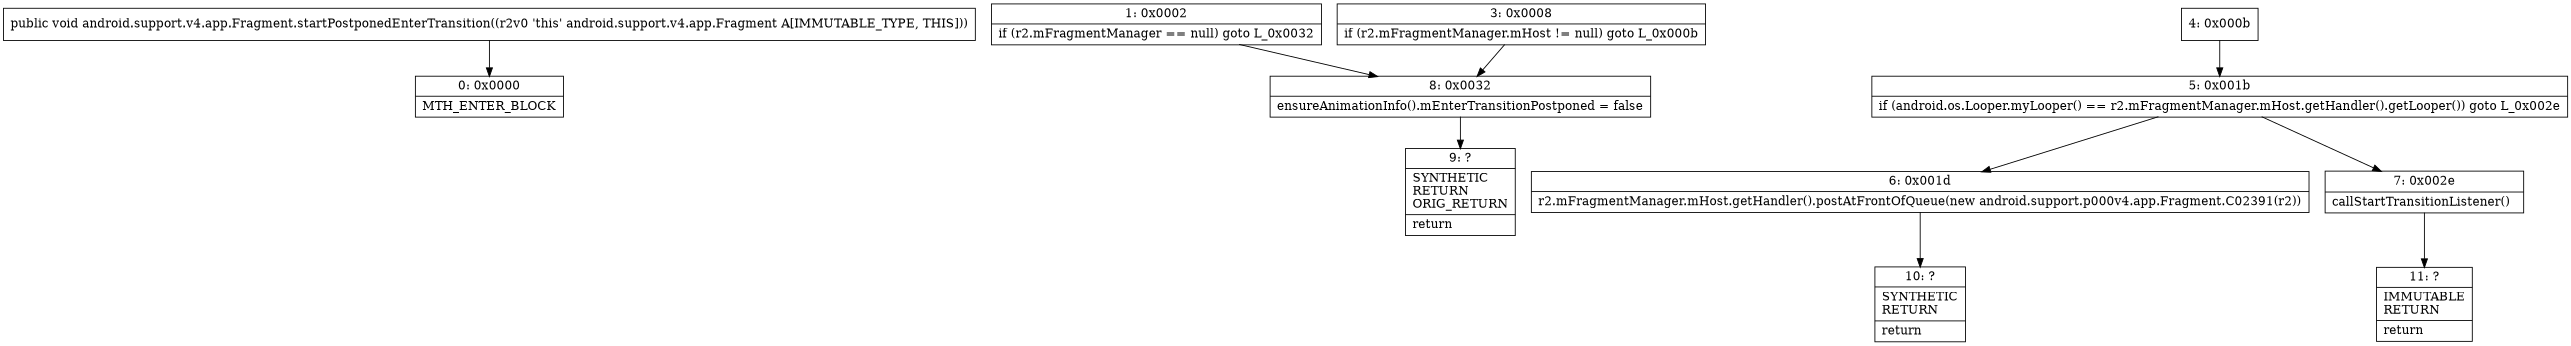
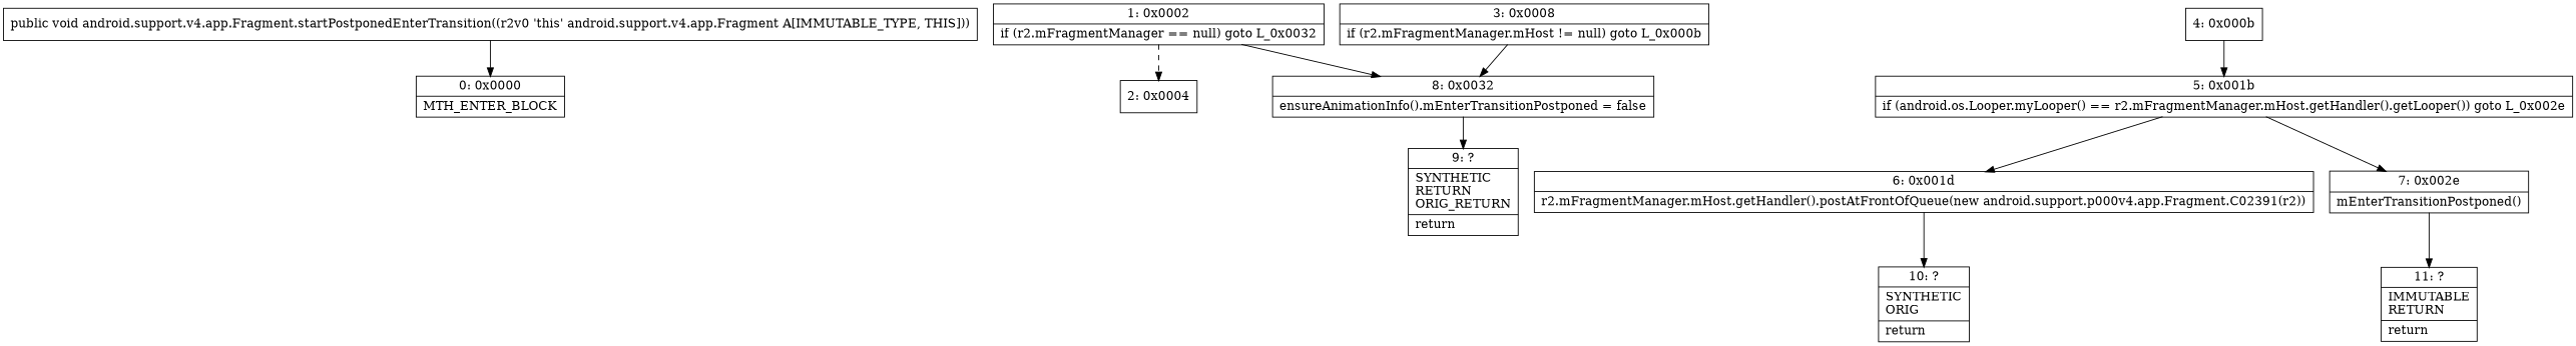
  digraph {
    node [shape=record]
    n1 [label="{0\:\ 0x0000|MTH_ENTER_BLOCK\l}"]
    n2 [label="{1\:\ 0x0002|if (r2.mFragmentManager == null) goto L_0x0032\l}"]
+   n3 [label="{2\:\ 0x0004}"]
    n4 [label="{8\:\ 0x0032|ensureAnimationInfo().mEnterTransitionPostponed = false\l}"]
    n5 [label="{9\:\ ?|SYNTHETIC\lRETURN\lORIG_RETURN\l|return\l}"]
    n6 [label="{3\:\ 0x0008|if (r2.mFragmentManager.mHost != null) goto L_0x000b\l}"]
    n7 [label="{4\:\ 0x000b}"]
    n8 [label="{5\:\ 0x001b|if (android.os.Looper.myLooper() == r2.mFragmentManager.mHost.getHandler().getLooper()) goto L_0x002e\l}"]
    n9 [label="{6\:\ 0x001d|r2.mFragmentManager.mHost.getHandler().postAtFrontOfQueue(new android.support.p000v4.app.Fragment.C02391(r2))\l}"]
-   n10 [label="{7\:\ 0x002e|callStartTransitionListener()\l}"]
-   n11 [label="{10\:\ ?|SYNTHETIC\lRETURN\l|return\l}"]
+   n10 [label="{7\:\ 0x002e|mEnterTransitionPostponed()\l}"]
+   n11 [label="{10\:\ ?|SYNTHETIC\lORIG\l|return\l}"]
    n12 [label="{11\:\ ?|IMMUTABLE\lRETURN\l|return\l}"]
    n13 [label="{public void android.support.v4.app.Fragment.startPostponedEnterTransition((r2v0 'this' android.support.v4.app.Fragment A[IMMUTABLE_TYPE, THIS])) }"]
+   n2 -> n3 [style=dashed]
    n2 -> n4
    n4 -> n5
    n6 -> n4 [style=solid]
    n7 -> n8
    n8 -> n9 [style=solid]
    n8 -> n10
    n9 -> n11
    n10 -> n12
    n13 -> n1
  }
